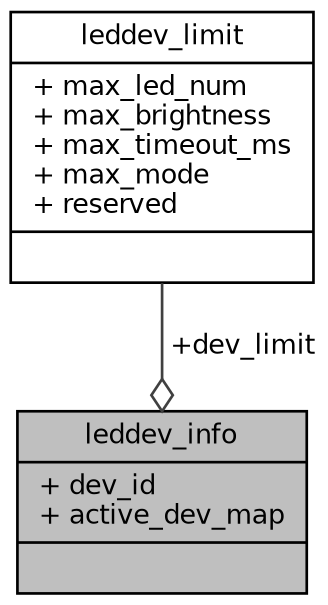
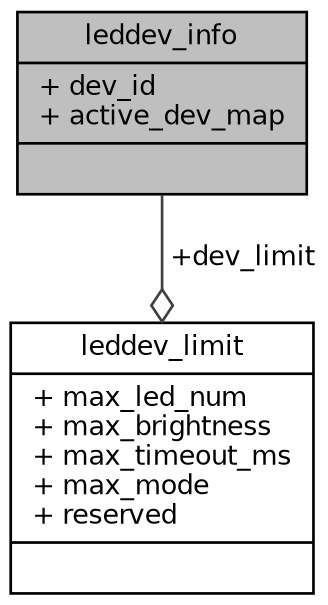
  digraph {
    node [color=black fontname=Helvetica fontsize=10 shape=record]
    n1 [fillcolor=grey75 fontcolor=black height=0.2 label="{leddev_info\n|+ dev_id\l+ active_dev_map\l|}" style=filled width=0.4]
    n2 [height=0.2 label="{leddev_limit\n|+ max_led_num\l+ max_brightness\l+ max_timeout_ms\l+ max_mode\l+ reserved\l|}" width=0.4]
-   n2 -> n1 [arrowhead=odiamond color=grey25 fontname=Helvetica fontsize=10 label=" +dev_limit" labelfontname=Helvetica labelfontsize=10 style=solid]
+   n1 -> n2 [arrowhead=odiamond color=grey25 fontname=Helvetica fontsize=10 label=" +dev_limit" labelfontname=Helvetica labelfontsize=10 style=solid]
  }
